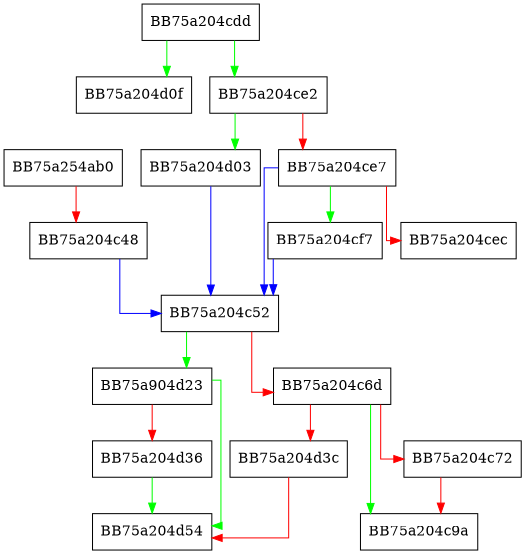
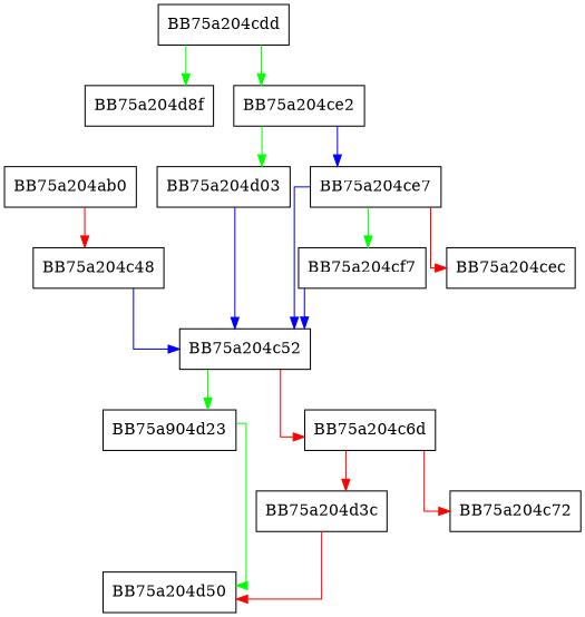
  digraph {
    splines=ortho
    node [shape=box]
    edge [color=red]
-   BB75a204ab0 [label=BB75a254ab0]
+   BB75a204ab0
    BB75a204c48
    BB75a204cdd
-   BB75a204d0f
+   BB75a204d0f [label=BB75a204d8f]
    BB75a204ce2
    BB75a204c52
    BB75a204d03
    BB75a204ce7
    n9 [label=BB75a904d23]
    BB75a204c6d
-   BB75a204d54
-   BB75a204d36
-   BB75a204c9a
+   BB75a204d54 [label=BB75a204d50]
    BB75a204c72
    BB75a204d3c
    BB75a204cf7
    BB75a204cec
    BB75a204ab0 -> BB75a204c48
    BB75a204c48 -> BB75a204c52 [color=blue]
    BB75a204cdd -> BB75a204d0f [color=green]
    BB75a204cdd -> BB75a204ce2 [color=green]
    BB75a204ce2 -> BB75a204d03 [color=green]
-   BB75a204ce2 -> BB75a204ce7
+   BB75a204ce2 -> BB75a204ce7 [color=blue]
    BB75a204c52 -> n9 [color=green]
    BB75a204c52 -> BB75a204c6d
    BB75a204d03 -> BB75a204c52 [color=blue]
    BB75a204ce7 -> BB75a204c52 [color=blue]
    BB75a204ce7 -> BB75a204cf7 [color=green]
    BB75a204ce7 -> BB75a204cec
    n9 -> BB75a204d54 [color=green]
-   n9 -> BB75a204d36
-   BB75a204c6d -> BB75a204c9a [color=green]
    BB75a204c6d -> BB75a204c72
    BB75a204c6d -> BB75a204d3c
-   BB75a204d36 -> BB75a204d54 [color=green]
-   BB75a204c72 -> BB75a204c9a
    BB75a204d3c -> BB75a204d54
    BB75a204cf7 -> BB75a204c52 [color=blue]
  }
